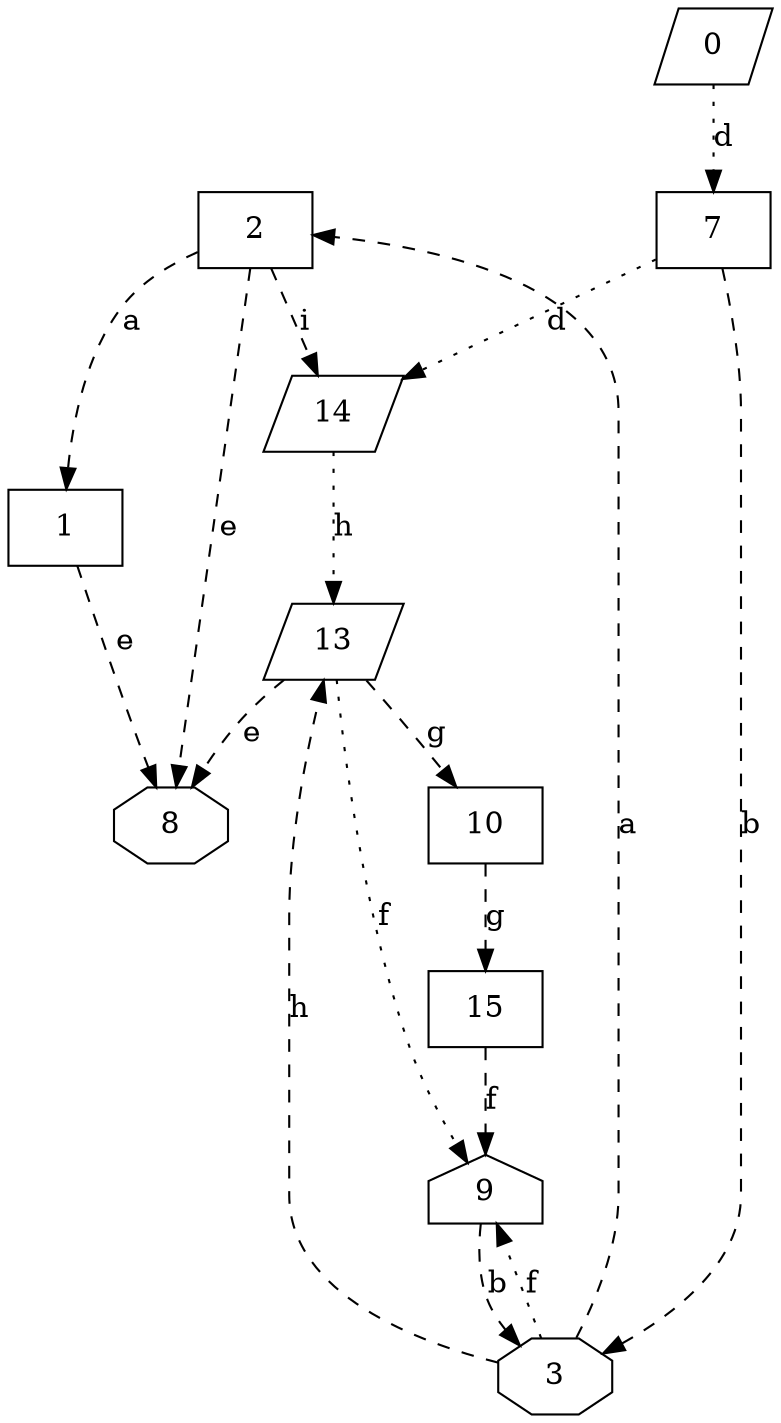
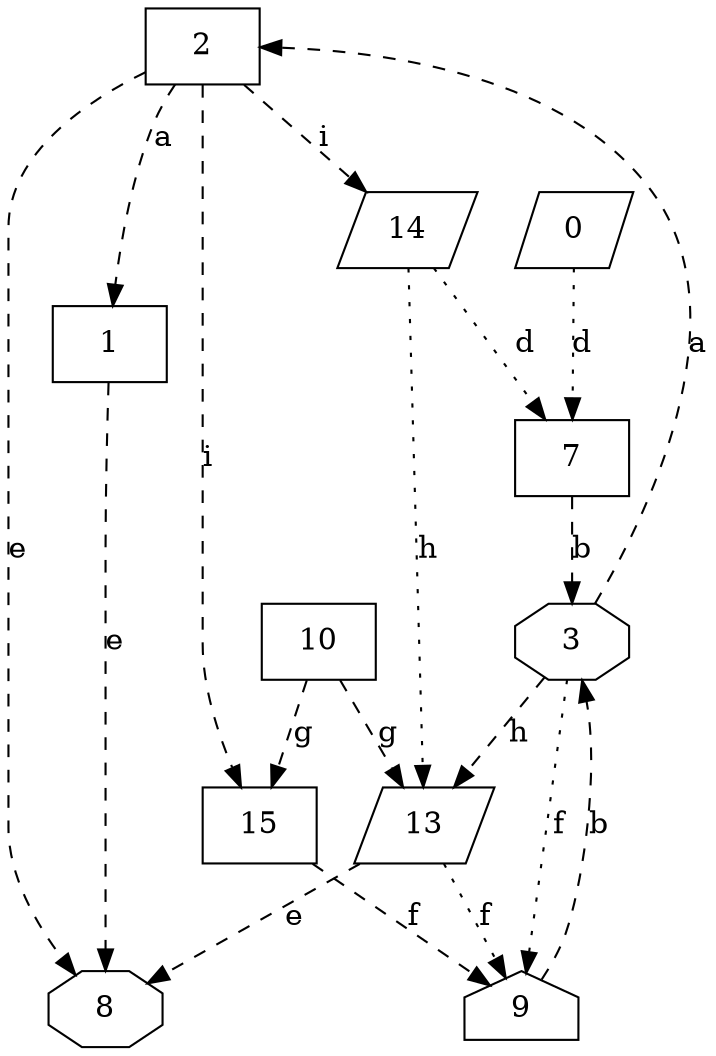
  strict digraph {
    node [shape=box]
    edge [style=dashed]
    2
    1
    8 [shape=octagon]
    14 [shape=parallelogram]
    15
    3 [shape=octagon]
    7
    13 [shape=parallelogram]
    9 [shape=house]
    0 [shape=parallelogram]
    10
    2 -> 1 [label=a]
    2 -> 8 [label=e]
    2 -> 14 [label=i]
+   2 -> 15 [label=i]
    1 -> 8 [label=e]
-   7 -> 14 [label=d style=dotted]
+   14 -> 7 [label=d style=dotted]
    14 -> 13 [label=h style=dotted]
    15 -> 9 [label=f]
    3 -> 2 [label=a]
    3 -> 13 [label=h]
    3 -> 9 [label=f style=dotted]
    7 -> 3 [label=b]
    13 -> 8 [label=e]
    13 -> 9 [label=f style=dotted]
-   13 -> 10 [label=g]
+   10 -> 13 [label=g]
    9 -> 3 [label=b]
    0 -> 7 [label=d style=dotted]
    10 -> 15 [label=g]
  }
